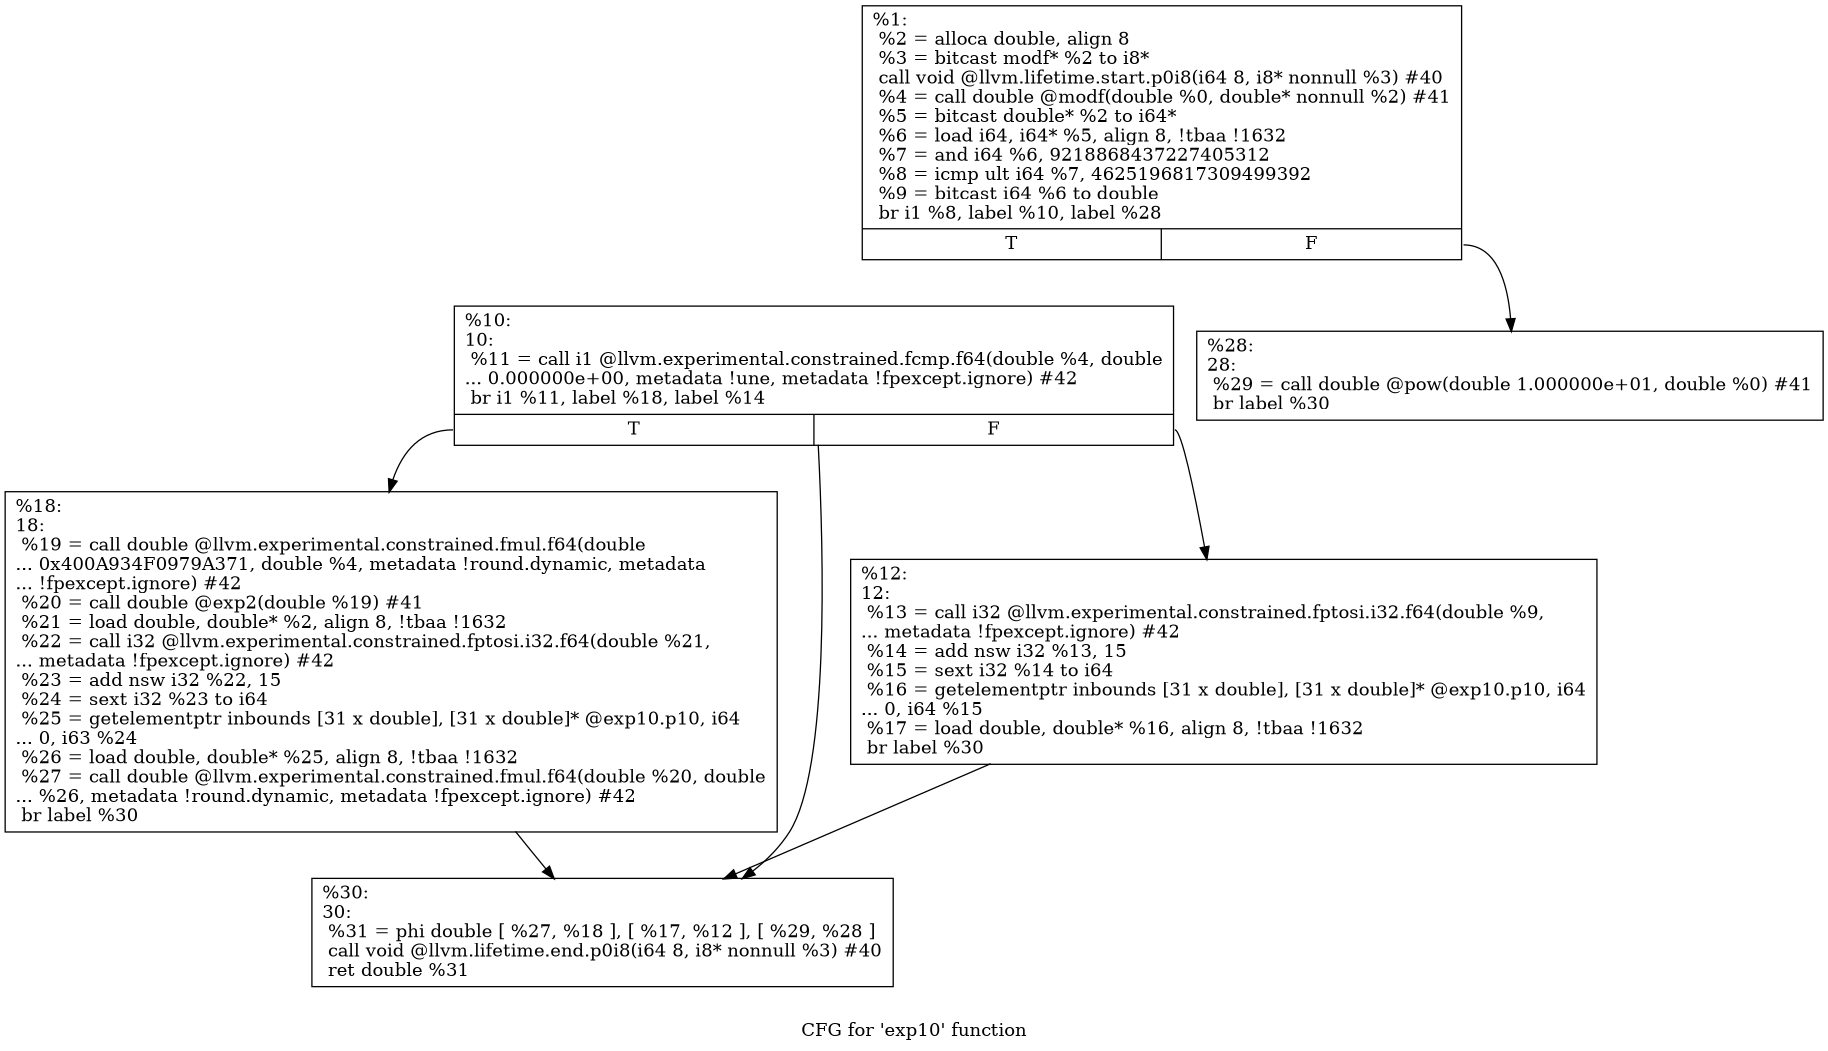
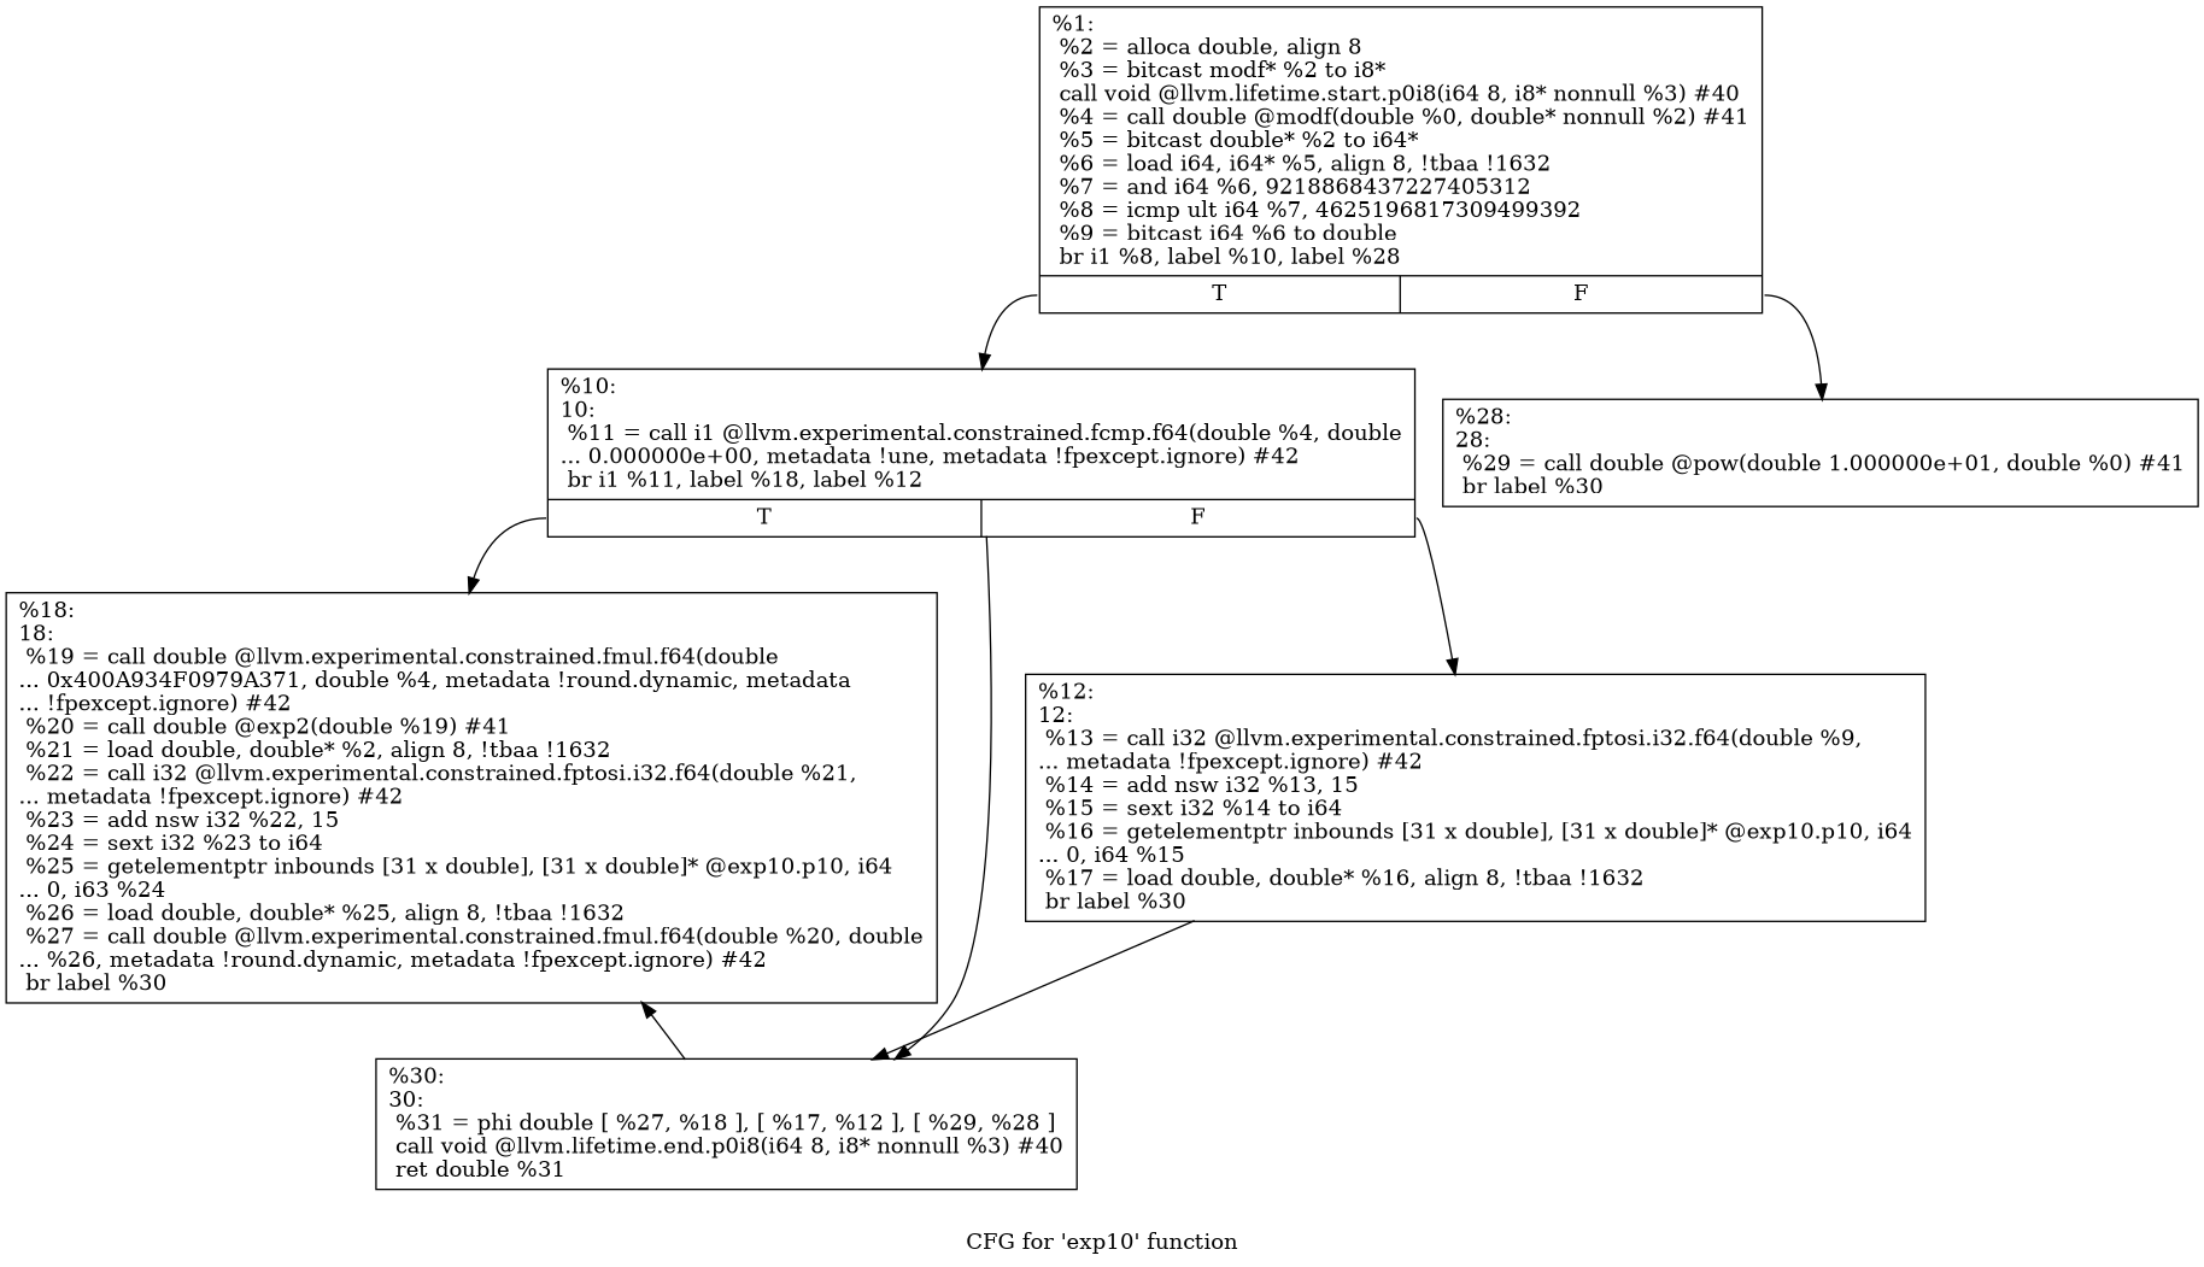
  digraph {
    label="CFG for 'exp10' function"
    node [shape=record]
    n1 [label="{%1:\l  %2 = alloca double, align 8\l  %3 = bitcast modf* %2 to i8*\l  call void @llvm.lifetime.start.p0i8(i64 8, i8* nonnull %3) #40\l  %4 = call double @modf(double %0, double* nonnull %2) #41\l  %5 = bitcast double* %2 to i64*\l  %6 = load i64, i64* %5, align 8, !tbaa !1632\l  %7 = and i64 %6, 9218868437227405312\l  %8 = icmp ult i64 %7, 4625196817309499392\l  %9 = bitcast i64 %6 to double\l  br i1 %8, label %10, label %28\l|{<s0>T|<s1>F}}"]
-   n2 [label="{%10:\l10:                                               \l  %11 = call i1 @llvm.experimental.constrained.fcmp.f64(double %4, double\l... 0.000000e+00, metadata !une, metadata !fpexcept.ignore) #42\l  br i1 %11, label %18, label %14\l|{<s0>T|<s1>F}}"]
+   n2 [label="{%10:\l10:                                               \l  %11 = call i1 @llvm.experimental.constrained.fcmp.f64(double %4, double\l... 0.000000e+00, metadata !une, metadata !fpexcept.ignore) #42\l  br i1 %11, label %18, label %12\l|{<s0>T|<s1>F}}"]
    n3 [label="{%28:\l28:                                               \l  %29 = call double @pow(double 1.000000e+01, double %0) #41\l  br label %30\l}"]
    n4 [label="{%18:\l18:                                               \l  %19 = call double @llvm.experimental.constrained.fmul.f64(double\l... 0x400A934F0979A371, double %4, metadata !round.dynamic, metadata\l... !fpexcept.ignore) #42\l  %20 = call double @exp2(double %19) #41\l  %21 = load double, double* %2, align 8, !tbaa !1632\l  %22 = call i32 @llvm.experimental.constrained.fptosi.i32.f64(double %21,\l... metadata !fpexcept.ignore) #42\l  %23 = add nsw i32 %22, 15\l  %24 = sext i32 %23 to i64\l  %25 = getelementptr inbounds [31 x double], [31 x double]* @exp10.p10, i64\l... 0, i63 %24\l  %26 = load double, double* %25, align 8, !tbaa !1632\l  %27 = call double @llvm.experimental.constrained.fmul.f64(double %20, double\l... %26, metadata !round.dynamic, metadata !fpexcept.ignore) #42\l  br label %30\l}"]
    n5 [label="{%12:\l12:                                               \l  %13 = call i32 @llvm.experimental.constrained.fptosi.i32.f64(double %9,\l... metadata !fpexcept.ignore) #42\l  %14 = add nsw i32 %13, 15\l  %15 = sext i32 %14 to i64\l  %16 = getelementptr inbounds [31 x double], [31 x double]* @exp10.p10, i64\l... 0, i64 %15\l  %17 = load double, double* %16, align 8, !tbaa !1632\l  br label %30\l}"]
    n6 [label="{%30:\l30:                                               \l  %31 = phi double [ %27, %18 ], [ %17, %12 ], [ %29, %28 ]\l  call void @llvm.lifetime.end.p0i8(i64 8, i8* nonnull %3) #40\l  ret double %31\l}"]
+   n1 -> n2 [tailport=s0]
    n1 -> n3 [tailport=s1]
    n2 -> n4 [tailport=s0]
    n2 -> n5 [tailport=s1]
    n2 -> n6
-   n4 -> n6
+   n6 -> n4
    n5 -> n6
  }
